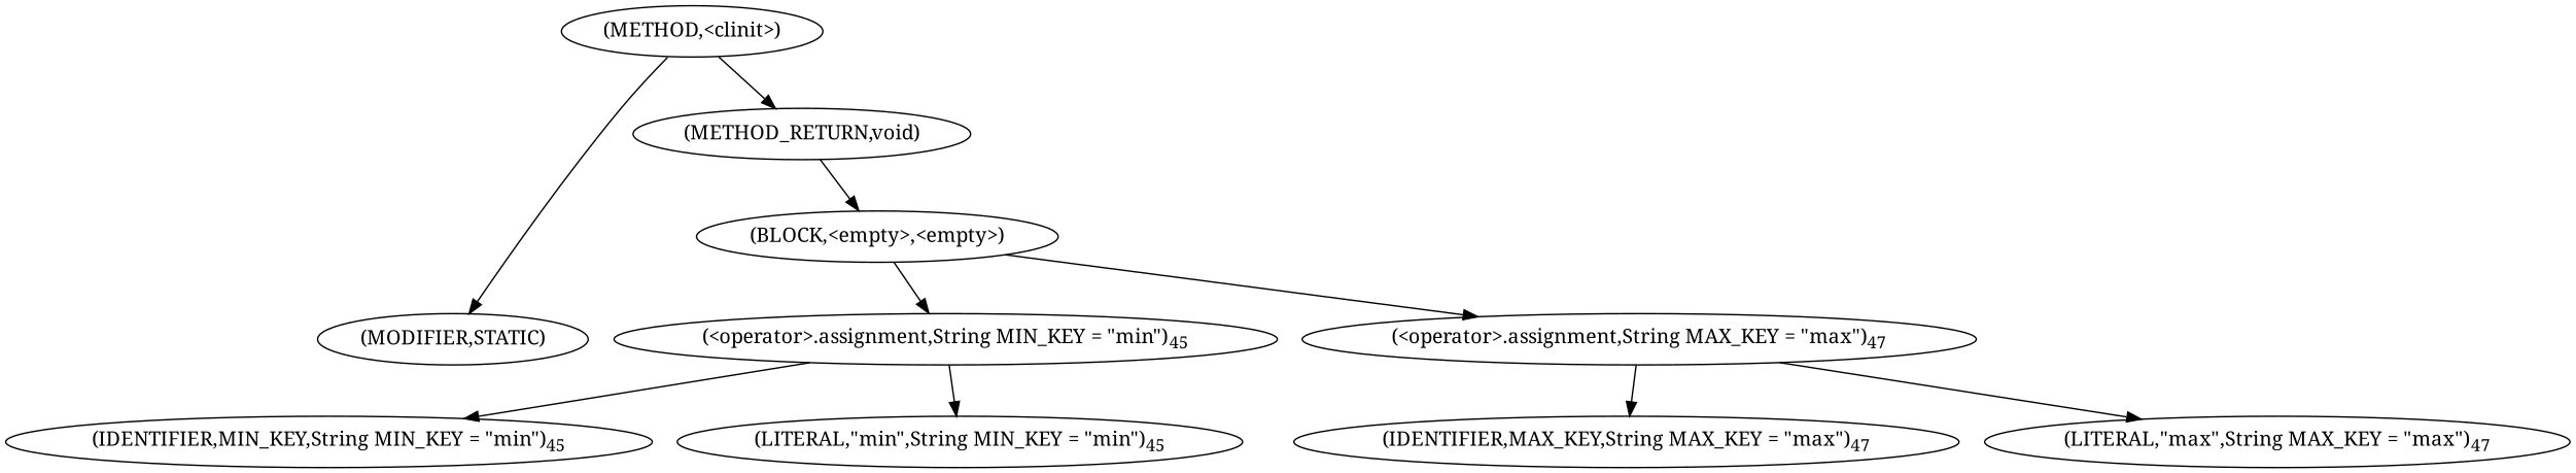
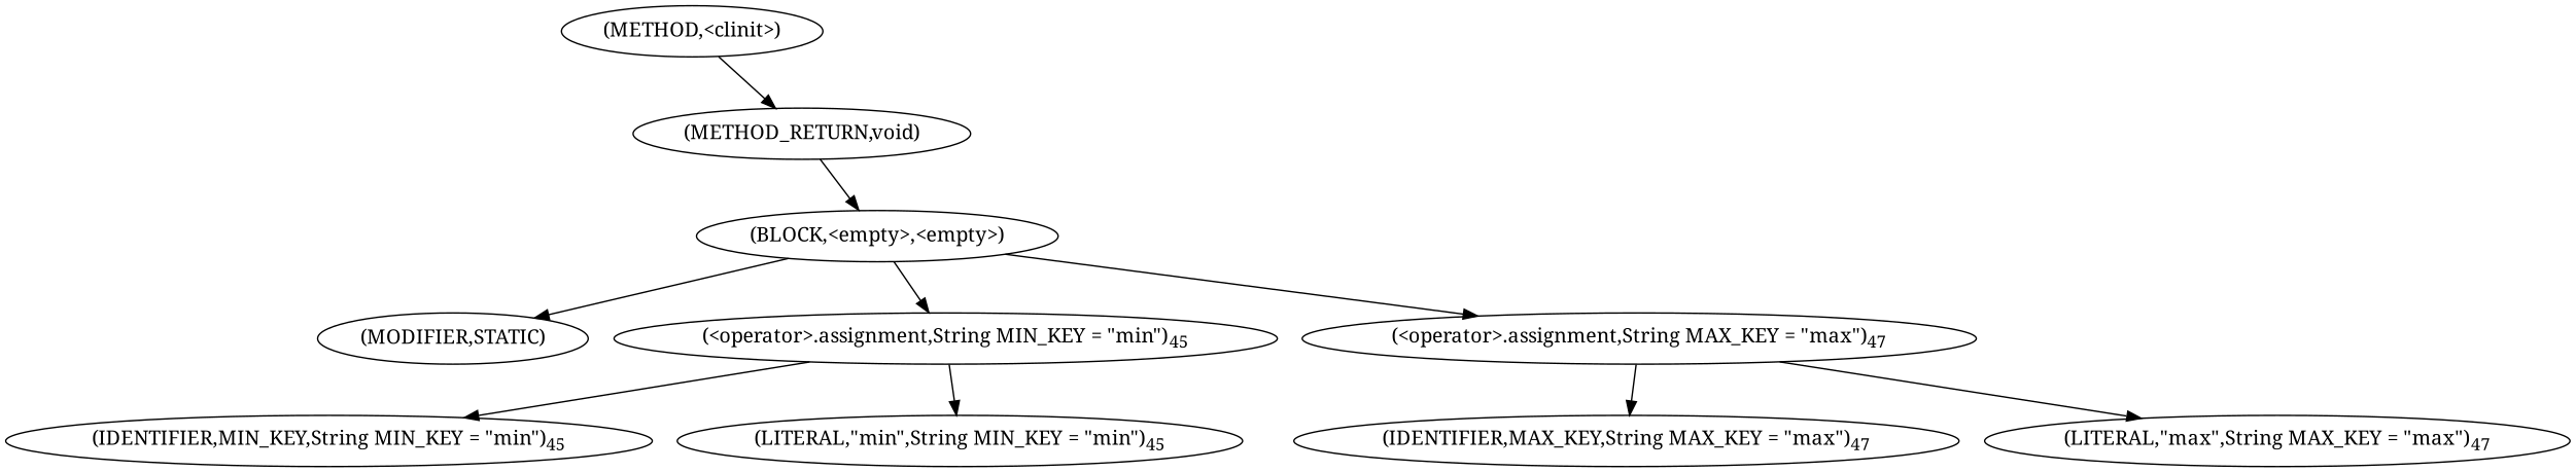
  digraph {
    fontname="Noto Serif"
    node [fontname="Noto Serif"]
    edge [fontname="Noto Serif"]
    n1 [label=<(METHOD,&lt;clinit&gt;)>]
    n2 [label=<(MODIFIER,STATIC)>]
    n3 [label=<(METHOD_RETURN,void)>]
    n4 [label=<(BLOCK,&lt;empty&gt;,&lt;empty&gt;)>]
    n5 [label=<(&lt;operator&gt;.assignment,String MIN_KEY = &quot;min&quot;)<SUB>45</SUB>>]
    n6 [label=<(&lt;operator&gt;.assignment,String MAX_KEY = &quot;max&quot;)<SUB>47</SUB>>]
    n7 [label=<(IDENTIFIER,MIN_KEY,String MIN_KEY = &quot;min&quot;)<SUB>45</SUB>>]
    n8 [label=<(LITERAL,&quot;min&quot;,String MIN_KEY = &quot;min&quot;)<SUB>45</SUB>>]
    n9 [label=<(IDENTIFIER,MAX_KEY,String MAX_KEY = &quot;max&quot;)<SUB>47</SUB>>]
    n10 [label=<(LITERAL,&quot;max&quot;,String MAX_KEY = &quot;max&quot;)<SUB>47</SUB>>]
-   n1 -> n2
+   n4 -> n2
    n1 -> n3
    n3 -> n4
    n4 -> n5
    n4 -> n6
    n5 -> n7
    n5 -> n8
    n6 -> n9
    n6 -> n10
  }
